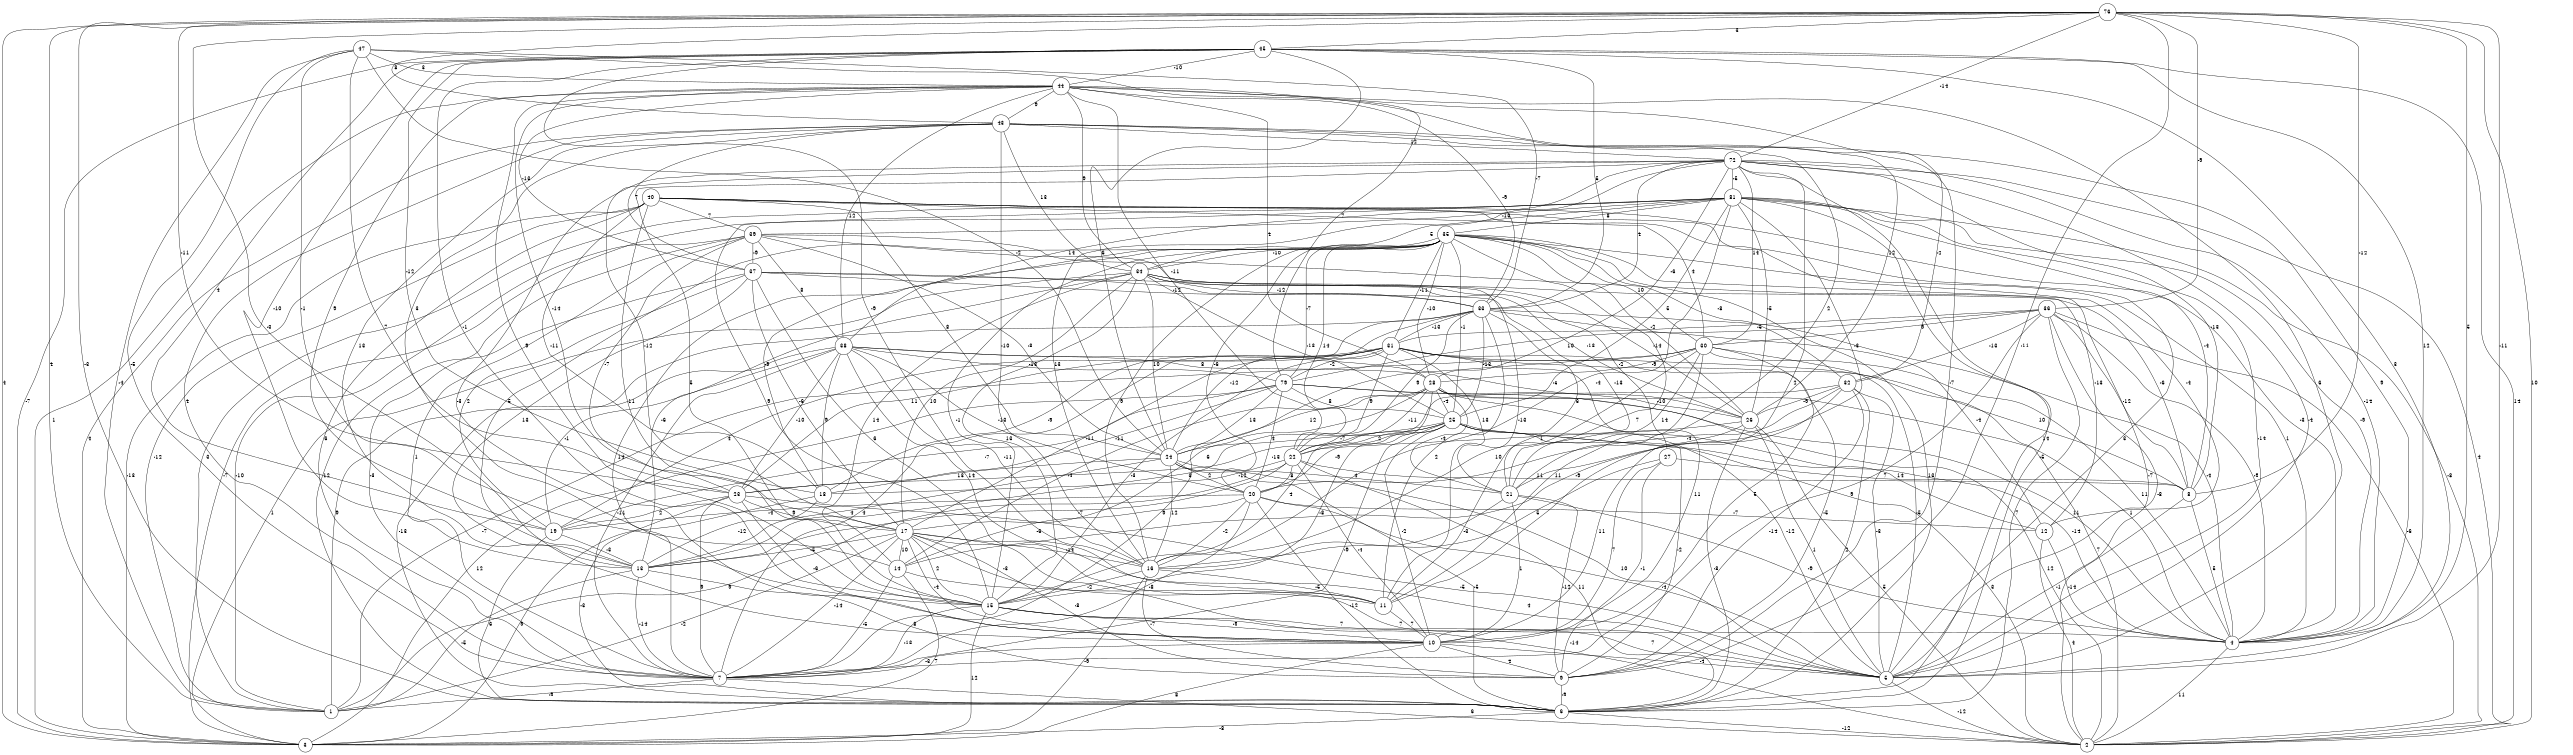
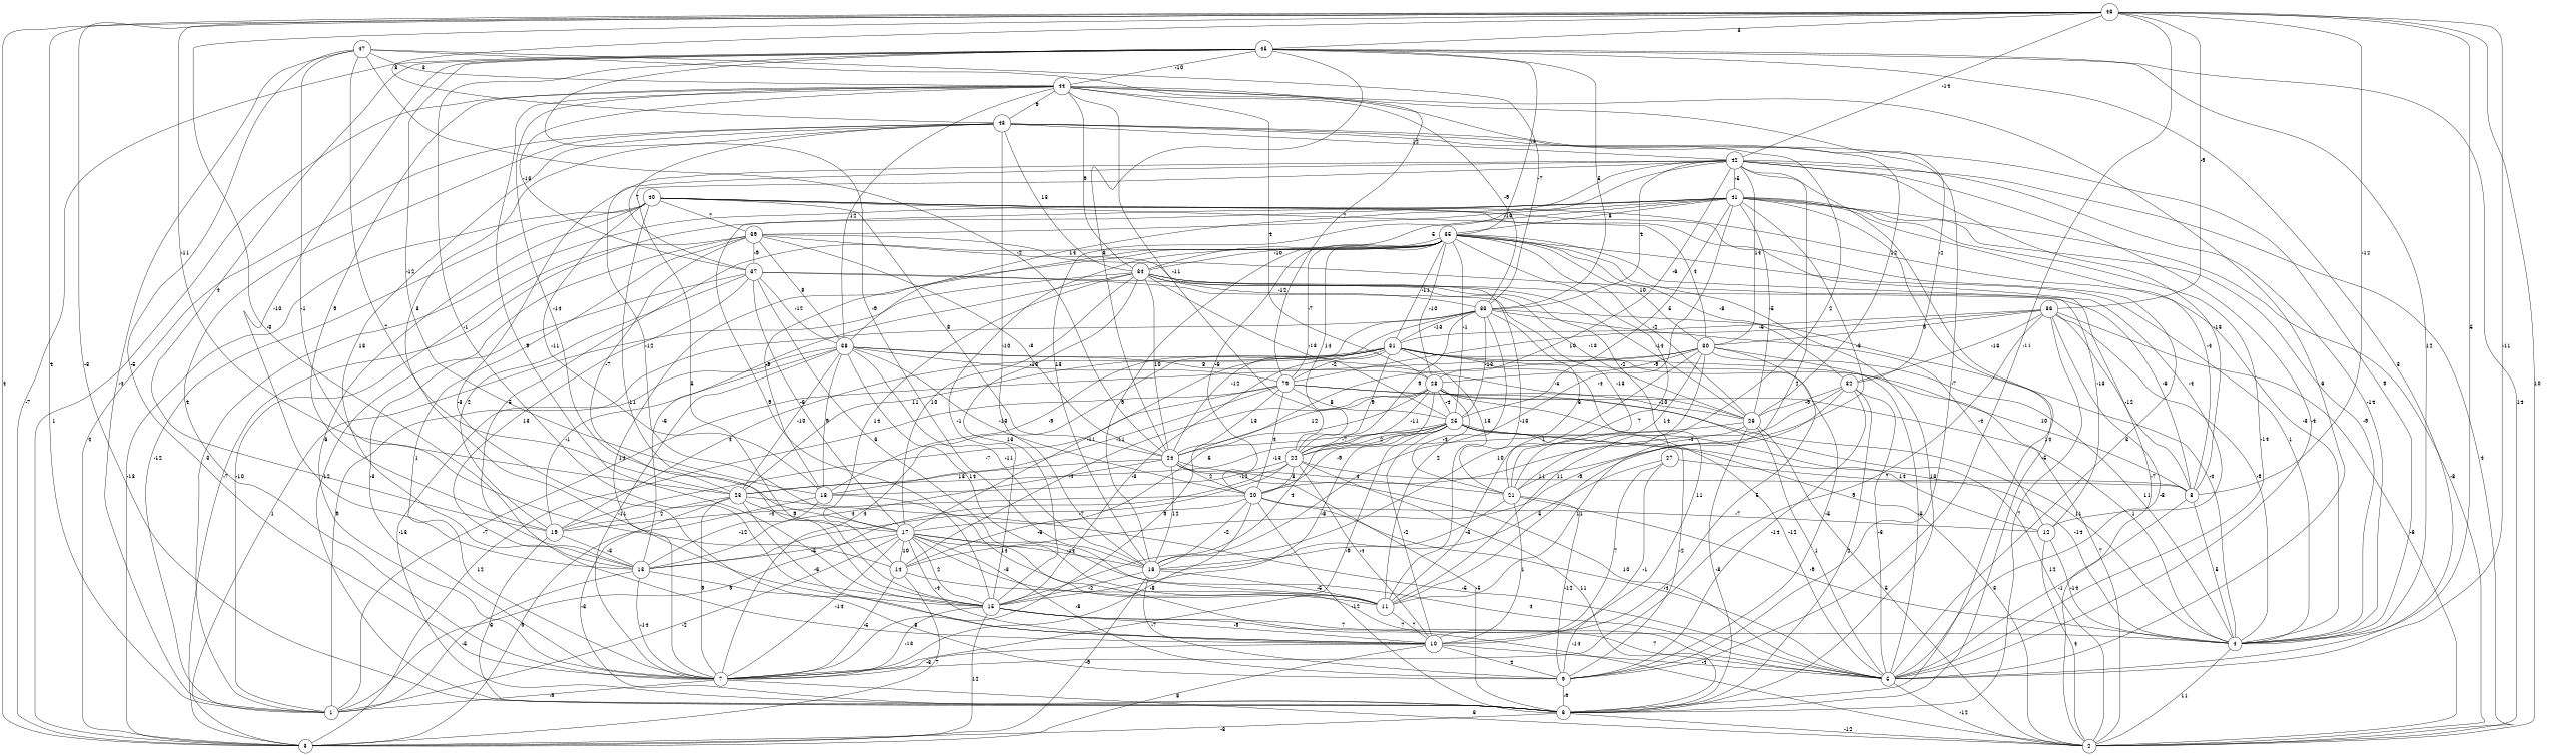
  graph {
    fontname="Helvetica,Arial,sans-serif"
    node [shape=circle]
    47
    1
    7
    14
    15
    24
    n7 [label=79]
    33
    44
    2
    3
    5
    4
    10
    6
    23
    13
    16
    21
    20
    18
    19
    26
    25
    22
    11
    12
    31
    9
    43
    17
    28
    34
    37
    38
    8
-   42 [label=72]
+   42
    32
    27
-   46 [label=76]
+   46
    36
    45
    30
-   41 [label=81]
+   41
    35
    39
    40
    47 -- 1 [label=-4]
    47 -- 7 [label=-5]
    47 -- 14 [label=-1]
    47 -- 15 [label=7]
    47 -- 24 [label=-2]
    47 -- n7 [label=7]
    47 -- 33 [label=-7]
    47 -- 44 [label=3]
    7 -- 1 [label=-9]
    7 -- 2 [label=6]
    14 -- 7 [label=-5]
    14 -- 3 [label=7]
    14 -- 5 [label=7]
    15 -- 7 [label=-13]
    15 -- 3 [label=12]
    15 -- 5 [label=7]
    15 -- 4 [label=7]
    15 -- 10 [label=-9]
    24 -- 5 [label=10]
    24 -- 6 [label=-5]
    24 -- 23 [label=13]
    24 -- 13 [label=4]
    24 -- 16 [label=12]
    24 -- 21 [label=4]
    24 -- 20 [label=2]
    n7 -- 24 [label=13]
    n7 -- 3 [label=12]
    n7 -- 4 [label=11]
    n7 -- 20 [label=4]
    n7 -- 18 [label=-11]
    n7 -- 19 [label=-7]
    n7 -- 26 [label=-10]
    n7 -- 25 [label=8]
    33 -- 1 [label=9]
    33 -- 24 [label=-12]
    33 -- 4 [label=-4]
    33 -- 23 [label=11]
    33 -- 21 [label=6]
    33 -- 25 [label=-13]
    33 -- 22 [label=9]
    33 -- 11 [label=2]
    33 -- 12 [label=-4]
    33 -- 31 [label=-13]
    44 -- 15 [label=9]
    44 -- 33 [label=-9]
    44 -- 3 [label=1]
    44 -- 5 [label=6]
    44 -- 19 [label=9]
    44 -- 26 [label=12]
    44 -- 22 [label=-11]
    44 -- 9 [label=-7]
    44 -- 43 [label=9]
    44 -- 17 [label=-14]
    44 -- 28 [label=4]
    44 -- 34 [label=9]
    44 -- 37 [label=-13]
    44 -- 38 [label=12]
    5 -- 2 [label=-12]
    4 -- 2 [label=11]
    10 -- 7 [label=-3]
    10 -- 3 [label=8]
    10 -- 5 [label=-4]
    10 -- 9 [label=4]
    6 -- 2 [label=-12]
    6 -- 3 [label=-8]
    23 -- 7 [label=9]
    23 -- 5 [label=-5]
    23 -- 10 [label=-6]
    23 -- 6 [label=-3]
    23 -- 19 [label=2]
    23 -- 17 [label=9]
    13 -- 1 [label=-5]
    13 -- 7 [label=-14]
    13 -- 9 [label=8]
    16 -- 15 [label=-2]
    16 -- 3 [label=-9]
    16 -- 11 [label=-5]
    16 -- 9 [label=-7]
    21 -- 4 [label=-9]
    21 -- 10 [label=1]
    21 -- 16 [label=-3]
    21 -- 9 [label=-12]
    20 -- 7 [label=-8]
    20 -- 14 [label=-6]
    20 -- 5 [label=-4]
    20 -- 6 [label=-12]
    20 -- 16 [label=-2]
    20 -- 19 [label=-4]
    20 -- 12 [label=-7]
    18 -- 3 [label=9]
    18 -- 13 [label=-12]
+   18 -- 11 [label=14]
    19 -- 6 [label=6]
    19 -- 13 [label=-3]
    26 -- 2 [label=5]
    26 -- 5 [label=1]
-   26 -- 10 [label=11]
+   26 -- 11 [label=11]
    26 -- 6 [label=-8]
    26 -- 22 [label=1]
    25 -- 7 [label=-9]
    25 -- 15 [label=-8]
    25 -- 24 [label=-7]
    25 -- 2 [label=3]
    25 -- 4 [label=-14]
    25 -- 10 [label=-2]
    25 -- 23 [label=-13]
    25 -- 20 [label=-9]
    25 -- 22 [label=2]
    25 -- 12 [label=14]
    25 -- 9 [label=-2]
    22 -- 1 [label=9]
    22 -- 10 [label=-4]
    22 -- 6 [label=11]
    22 -- 13 [label=-7]
    22 -- 20 [label=8]
    22 -- 18 [label=-12]
    22 -- 8 [label=11]
    11 -- 10 [label=7]
    12 -- 2 [label=4]
    12 -- 4 [label=-14]
    31 -- 7 [label=4]
    31 -- 15 [label=-3]
    31 -- n7 [label=-2]
    31 -- 2 [label=7]
    31 -- 10 [label=11]
    31 -- 21 [label=13]
    31 -- 18 [label=-9]
    31 -- 19 [label=4]
    31 -- 22 [label=9]
    31 -- 9 [label=-5]
    31 -- 17 [label=-11]
    31 -- 8 [label=10]
    9 -- 6 [label=-9]
    43 -- 7 [label=4]
    43 -- 3 [label=4]
    43 -- 4 [label=9]
    43 -- 23 [label=3]
    43 -- 13 [label=13]
    43 -- 16 [label=-10]
    43 -- 21 [label=2]
    43 -- 34 [label=13]
    43 -- 37 [label=7]
    43 -- 42 [label=12]
    43 -- 32 [label=-2]
    17 -- 1 [label=-2]
    17 -- 7 [label=-14]
    17 -- 14 [label=10]
    17 -- 15 [label=2]
    17 -- 2 [label=-14]
    17 -- 5 [label=4]
    17 -- 10 [label=-4]
    17 -- 13 [label=-5]
    17 -- 16 [label=-14]
    17 -- 11 [label=-3]
    17 -- 9 [label=-8]
    28 -- 14 [label=-4]
    28 -- 15 [label=4]
    28 -- 24 [label=12]
    28 -- 2 [label=12]
    28 -- 5 [label=-12]
    28 -- 4 [label=1]
    28 -- 21 [label=-4]
    28 -- 25 [label=-4]
    28 -- 22 [label=-11]
    28 -- 17 [label=6]
    34 -- 14 [label=14]
    34 -- 15 [label=13]
    34 -- 24 [label=10]
    34 -- 33 [label=-12]
    34 -- 3 [label=1]
    34 -- 13 [label=-6]
    34 -- 26 [label=-14]
    34 -- 25 [label=-13]
    34 -- 17 [label=10]
    34 -- 8 [label=-6]
    34 -- 27 [label=-2]
    37 -- 7 [label=-3]
-   37 -- 33 [label=-12]
+   37 -- 38 [label=-12]
    37 -- 13 [label=13]
    37 -- 21 [label=-13]
    37 -- 19 [label=2]
    37 -- 26 [label=-13]
    37 -- 11 [label=6]
    37 -- 17 [label=-6]
    38 -- 7 [label=-11]
    38 -- n7 [label=-13]
    38 -- 6 [label=-13]
    38 -- 23 [label=-10]
    38 -- 16 [label=-11]
    38 -- 20 [label=-13]
    38 -- 18 [label=9]
    38 -- 19 [label=-1]
    38 -- 26 [label=-5]
    38 -- 11 [label=14]
    38 -- 28 [label=8]
    8 -- 5 [label=-1]
    8 -- 4 [label=5]
    42 -- 15 [label=5]
    42 -- 33 [label=4]
    42 -- 2 [label=4]
    42 -- 5 [label=-4]
    42 -- 4 [label=-14]
    42 -- 10 [label=-3]
    42 -- 6 [label=14]
    42 -- 16 [label=13]
    42 -- 11 [label=2]
    42 -- 17 [label=-12]
    42 -- 28 [label=-6]
    42 -- 38 [label=14]
    42 -- 8 [label=-13]
    42 -- 30 [label=14]
    42 -- 41 [label=-5]
    32 -- 14 [label=-9]
    32 -- 5 [label=-3]
    32 -- 6 [label=2]
-   32 -- 13 [label=3]
    32 -- 20 [label=-4]
    32 -- 26 [label=-9]
    32 -- 9 [label=-14]
    27 -- 10 [label=7]
    27 -- 16 [label=5]
    27 -- 9 [label=-1]
    27 -- 8 [label=7]
    46 -- 1 [label=4]
    46 -- 2 [label=10]
    46 -- 3 [label=4]
    46 -- 5 [label=-11]
    46 -- 4 [label=5]
    46 -- 10 [label=-3]
    46 -- 6 [label=-3]
    46 -- 23 [label=-11]
    46 -- 9 [label=-11]
    46 -- 43 [label=8]
    46 -- 8 [label=-12]
    46 -- 42 [label=-14]
    46 -- 36 [label=-9]
    46 -- 45 [label=3]
    36 -- 7 [label=9]
    36 -- n7 [label=10]
    36 -- 2 [label=-6]
    36 -- 5 [label=-8]
    36 -- 4 [label=-9]
    36 -- 6 [label=7]
    36 -- 31 [label=-5]
    36 -- 8 [label=-12]
    36 -- 32 [label=-13]
    36 -- 30 [label=9]
    45 -- 15 [label=-1]
    45 -- 24 [label=6]
    45 -- 33 [label=5]
    45 -- 44 [label=-10]
    45 -- 2 [label=14]
    45 -- 3 [label=-7]
    45 -- 5 [label=3]
    45 -- 4 [label=12]
    45 -- 13 [label=-10]
    45 -- 16 [label=-9]
    45 -- 18 [label=-12]
    45 -- 19 [label=4]
+   45 -- 35 [label=-4]
    30 -- 1 [label=-7]
    30 -- 7 [label=9]
    30 -- 5 [label=-5]
    30 -- 4 [label=11]
    30 -- 10 [label=5]
    30 -- 16 [label=10]
    30 -- 21 [label=14]
    30 -- 11 [label=11]
    30 -- 28 [label=-9]
    41 -- 1 [label=3]
    41 -- 15 [label=9]
    41 -- 2 [label=-8]
    41 -- 3 [label=-7]
    41 -- 5 [label=-14]
    41 -- 4 [label=-9]
    41 -- 6 [label=-5]
    41 -- 16 [label=-4]
    41 -- 21 [label=-3]
    41 -- 26 [label=-5]
    41 -- 25 [label=5]
    41 -- 34 [label=5]
    41 -- 8 [label=-4]
    41 -- 35 [label=8]
    41 -- 39 [label=-13]
    35 -- 7 [label=14]
    35 -- 15 [label=-1]
    35 -- n7 [label=-7]
    35 -- 4 [label=1]
    35 -- 6 [label=13]
    35 -- 13 [label=5]
    35 -- 16 [label=9]
    35 -- 20 [label=-6]
    35 -- 18 [label=-9]
    35 -- 26 [label=-2]
    35 -- 25 [label=-1]
    35 -- 22 [label=14]
    35 -- 11 [label=7]
    35 -- 12 [label=-4]
    35 -- 31 [label=-11]
    35 -- 28 [label=-10]
    35 -- 34 [label=-10]
    35 -- 32 [label=-8]
    35 -- 30 [label=10]
    39 -- 1 [label=-10]
    39 -- 7 [label=1]
    39 -- 24 [label=-8]
    39 -- 6 [label=12]
    39 -- 23 [label=-7]
    39 -- 11 [label=-13]
    39 -- 12 [label=-13]
    39 -- 37 [label=-9]
    39 -- 38 [label=8]
    40 -- 1 [label=-12]
    40 -- 7 [label=6]
    40 -- 15 [label=11]
    40 -- 24 [label=8]
    40 -- 2 [label=-7]
    40 -- 3 [label=-13]
    40 -- 5 [label=3]
    40 -- 4 [label=-3]
    40 -- 18 [label=-11]
    40 -- 30 [label=4]
    40 -- 39 [label=7]
  }
